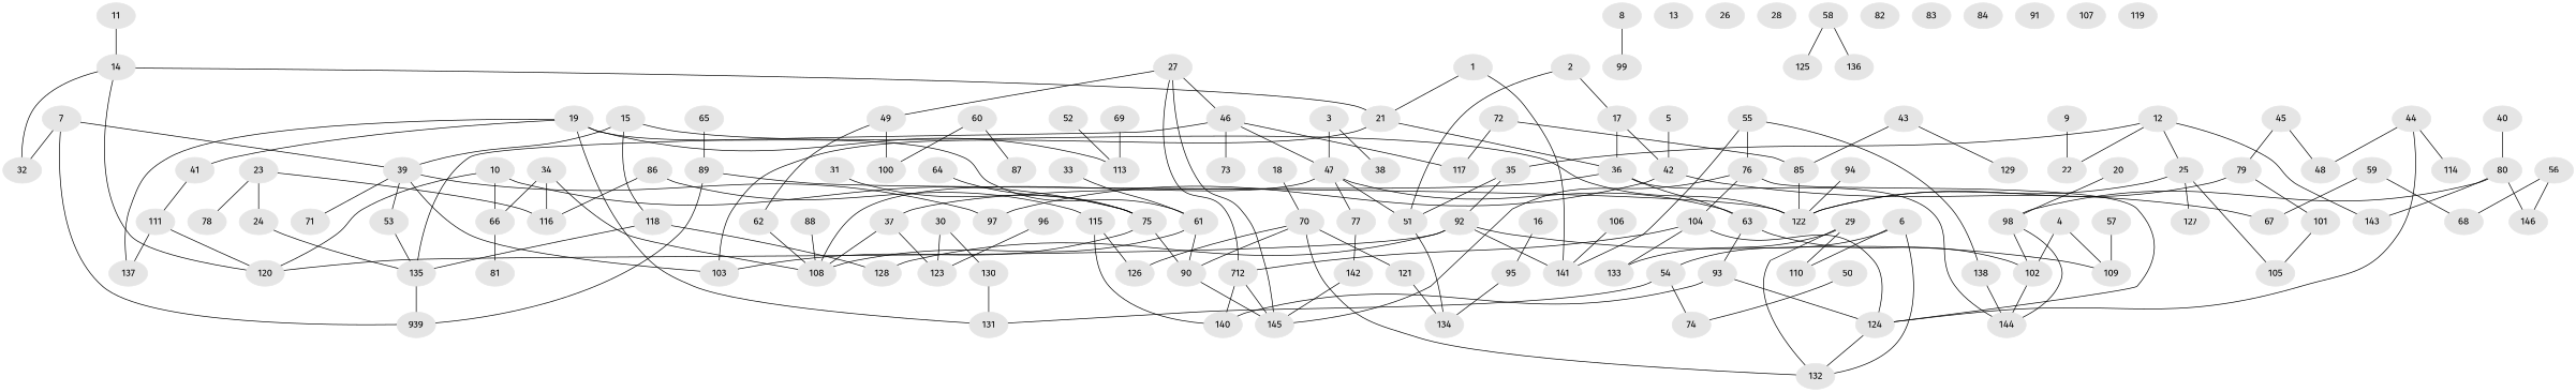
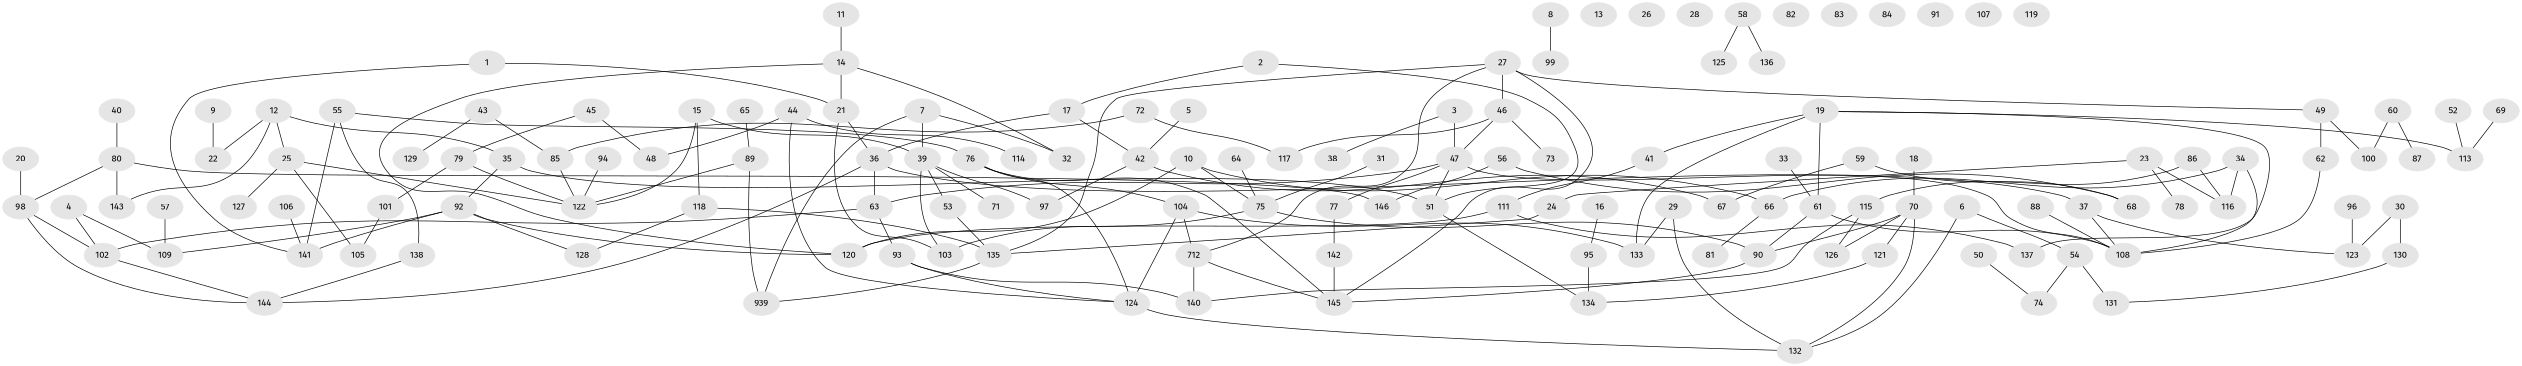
  graph {
    fontname="Fira Sans"
    node [color=gray90 fontname="Fira Sans" style=filled]
    edge [fontname="Fira Sans"]
    1
    21
    141
    36
    103
    2
    17
    51
    42
    134
    3
    38
    47
    108
    63
    77
    4
    102
    109
    144
    5
    97
    67
    6
    54
-   110
    132
    74
    131
    7
    32
    39
    n33 [label=939]
    53
    71
    8
    99
    9
    22
    10
    66
    75
    120
    81
    90
    11
    14
    12
    25
    35
    143
    122
    105
    127
    92
    13
    15
    118
    135
    128
    16
    95
    37
    18
    70
    121
    126
    19
    41
    61
    113
    133
    137
    111
    20
    98
    23
    24
    78
    116
    26
    27
    46
    49
    n85 [label=712]
    145
    73
    117
    62
    100
    140
    28
    29
    30
    123
    130
    31
    33
    34
    93
    40
    80
    146
    43
    85
    129
    44
    48
    114
    124
    45
    79
    101
    142
    50
    52
    55
    76
    138
    104
    56
    68
    57
    58
    125
    136
    59
    60
    87
    64
    65
    89
    69
    72
    82
    83
    84
    86
    115
    88
    91
    94
    96
    106
    107
    119
    1 -- 21
    1 -- 141
    21 -- 36
    21 -- 103
    36 -- 63
    36 -- 144
    36 -- 37
    2 -- 17
    2 -- 51
    17 -- 36
    17 -- 42
    51 -- 134
    42 -- 97
    42 -- 67
    3 -- 38
    3 -- 47
    47 -- 51
    47 -- 108
    47 -- 63
    47 -- 77
    63 -- 102
    63 -- 93
    77 -- 142
    4 -- 102
    4 -- 109
    102 -- 144
    5 -- 42
    6 -- 54
-   6 -- 110
    6 -- 132
    54 -- 74
    54 -- 131
    7 -- 32
    7 -- 39
    7 -- n33
    39 -- 103
    39 -- 97
    39 -- 53
    39 -- 71
    53 -- 135
    8 -- 99
    9 -- 22
    10 -- 66
    10 -- 75
    10 -- 120
    66 -- 81
    75 -- 103
    75 -- 90
    90 -- 145
    11 -- 14
    14 -- 21
    14 -- 32
    14 -- 120
    12 -- 22
    12 -- 25
    12 -- 35
    12 -- 143
    25 -- 122
    25 -- 105
    25 -- 127
    35 -- 51
    35 -- 92
    92 -- 141
    92 -- 109
    92 -- 120
    92 -- 128
    15 -- 39
    15 -- 122
    15 -- 118
    118 -- 135
    118 -- 128
    135 -- n33
    16 -- 95
    95 -- 134
    37 -- 108
    37 -- 123
    18 -- 70
    70 -- 132
    70 -- 90
    70 -- 121
    70 -- 126
    121 -- 134
    19 -- 41
    19 -- 61
    19 -- 113
-   19 -- 131
+   19 -- 133
    19 -- 137
    41 -- 111
    61 -- 108
    61 -- 90
    111 -- 120
    111 -- 137
    20 -- 98
    98 -- 102
    98 -- 144
    23 -- 24
    23 -- 78
    23 -- 116
    24 -- 135
    27 -- 46
    27 -- 49
    27 -- n85
    27 -- 145
    46 -- 47
-   46 -- 135
+   27 -- 135
    46 -- 73
    46 -- 117
    49 -- 62
    49 -- 100
    n85 -- 145
    n85 -- 140
    62 -- 108
-   29 -- 110
    29 -- 132
    29 -- 133
    30 -- 123
    30 -- 130
    130 -- 131
    31 -- 75
    33 -- 61
    34 -- 108
    34 -- 66
    34 -- 116
    93 -- 140
    93 -- 124
    40 -- 80
    80 -- 143
    80 -- 98
    80 -- 146
    43 -- 85
    43 -- 129
    85 -- 122
    44 -- 48
    44 -- 114
    44 -- 124
    124 -- 132
    45 -- 48
    45 -- 79
    79 -- 122
    79 -- 101
    101 -- 105
    142 -- 145
    50 -- 74
    52 -- 113
    55 -- 141
    55 -- 76
    55 -- 138
    76 -- 145
    76 -- 124
    76 -- 104
    138 -- 144
    104 -- 133
    104 -- n85
    104 -- 124
    56 -- 146
    56 -- 68
    57 -- 109
    58 -- 125
    58 -- 136
    59 -- 67
    59 -- 68
    60 -- 100
    60 -- 87
    64 -- 75
    65 -- 89
    89 -- n33
    89 -- 122
    69 -- 113
    72 -- 117
    72 -- 85
    86 -- 116
    86 -- 115
    115 -- 126
    115 -- 140
    88 -- 108
    94 -- 122
    96 -- 123
    106 -- 141
  }
